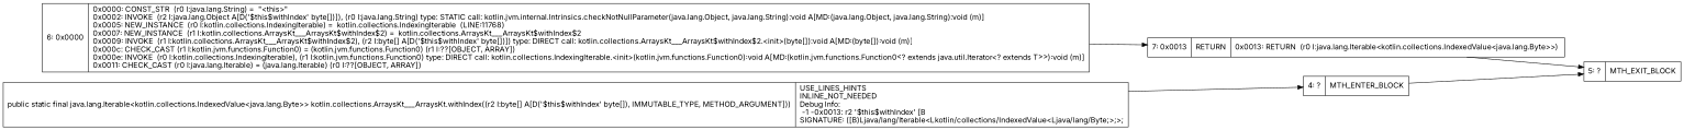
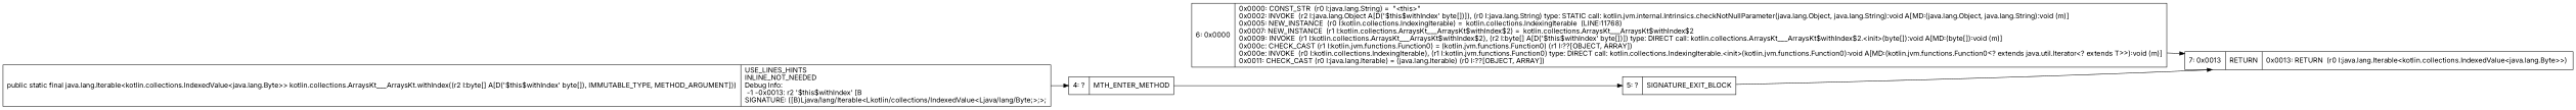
  digraph {
    fontname=Inter
    rankdir=LR
    node [fontname=Inter shape=record]
    edge [fontname=Inter]
-   n1 [label="{4\:\ ?|MTH_ENTER_BLOCK\l}"]
-   n2 [label="{5\:\ ?|MTH_EXIT_BLOCK\l}"]
+   n1 [label="{4\:\ ?|MTH_ENTER_METHOD\l}"]
+   n2 [label="{5\:\ ?|SIGNATURE_EXIT_BLOCK\l}"]
    n3 [label="{6\:\ 0x0000|0x0000: CONST_STR  (r0 I:java.lang.String) =  \"\<this\>\" \l0x0002: INVOKE  (r2 I:java.lang.Object A[D('$this$withIndex' byte[])]), (r0 I:java.lang.String) type: STATIC call: kotlin.jvm.internal.Intrinsics.checkNotNullParameter(java.lang.Object, java.lang.String):void A[MD:(java.lang.Object, java.lang.String):void (m)]\l0x0005: NEW_INSTANCE  (r0 I:kotlin.collections.IndexingIterable) =  kotlin.collections.IndexingIterable  (LINE:11768)\l0x0007: NEW_INSTANCE  (r1 I:kotlin.collections.ArraysKt___ArraysKt$withIndex$2) =  kotlin.collections.ArraysKt___ArraysKt$withIndex$2 \l0x0009: INVOKE  (r1 I:kotlin.collections.ArraysKt___ArraysKt$withIndex$2), (r2 I:byte[] A[D('$this$withIndex' byte[])]) type: DIRECT call: kotlin.collections.ArraysKt___ArraysKt$withIndex$2.\<init\>(byte[]):void A[MD:(byte[]):void (m)]\l0x000c: CHECK_CAST (r1 I:kotlin.jvm.functions.Function0) = (kotlin.jvm.functions.Function0) (r1 I:??[OBJECT, ARRAY]) \l0x000e: INVOKE  (r0 I:kotlin.collections.IndexingIterable), (r1 I:kotlin.jvm.functions.Function0) type: DIRECT call: kotlin.collections.IndexingIterable.\<init\>(kotlin.jvm.functions.Function0):void A[MD:(kotlin.jvm.functions.Function0\<? extends java.util.Iterator\<? extends T\>\>):void (m)]\l0x0011: CHECK_CAST (r0 I:java.lang.Iterable) = (java.lang.Iterable) (r0 I:??[OBJECT, ARRAY]) \l}"]
    n4 [label="{7\:\ 0x0013|RETURN\l|0x0013: RETURN  (r0 I:java.lang.Iterable\<kotlin.collections.IndexedValue\<java.lang.Byte\>\>) \l}"]
    n5 [label="{public static final java.lang.Iterable\<kotlin.collections.IndexedValue\<java.lang.Byte\>\> kotlin.collections.ArraysKt___ArraysKt.withIndex((r2 I:byte[] A[D('$this$withIndex' byte[]), IMMUTABLE_TYPE, METHOD_ARGUMENT]))  | USE_LINES_HINTS\lINLINE_NOT_NEEDED\lDebug Info:\l  \-1 \-0x0013: r2 '$this$withIndex' [B\lSIGNATURE: ([B)Ljava\/lang\/Iterable\<Lkotlin\/collections\/IndexedValue\<Ljava\/lang\/Byte;\>;\>;\l}"]
    n1 -> n2
    n3 -> n4
-   n4 -> n2
+   n2 -> n4
    n5 -> n1
  }
